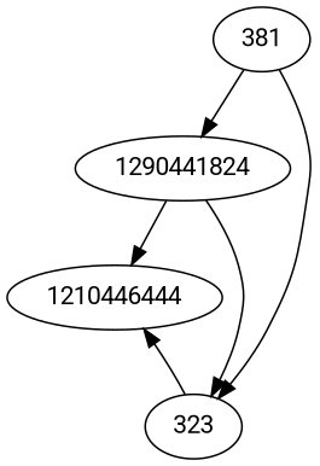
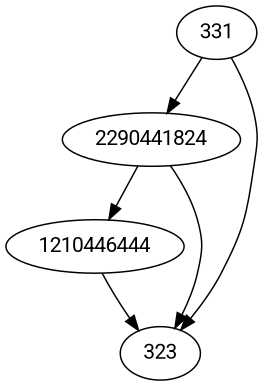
  strict digraph {
    fontname=Roboto
    node [fontname=Roboto]
    edge [fontname=Roboto]
    n1 [label=1210446444]
-   1290441824
+   1290441824 [label=2290441824]
    n3 [label=323]
-   381
+   381 [label=331]
    1290441824 -> n1
    1290441824 -> n3
-   n3 -> n1
+   n1 -> n3
    381 -> 1290441824
    381 -> n3
  }
